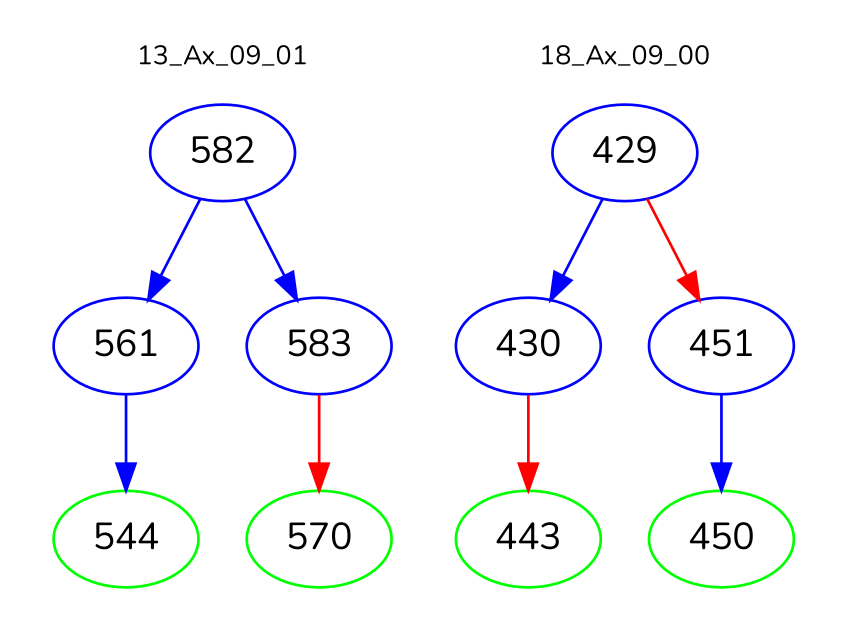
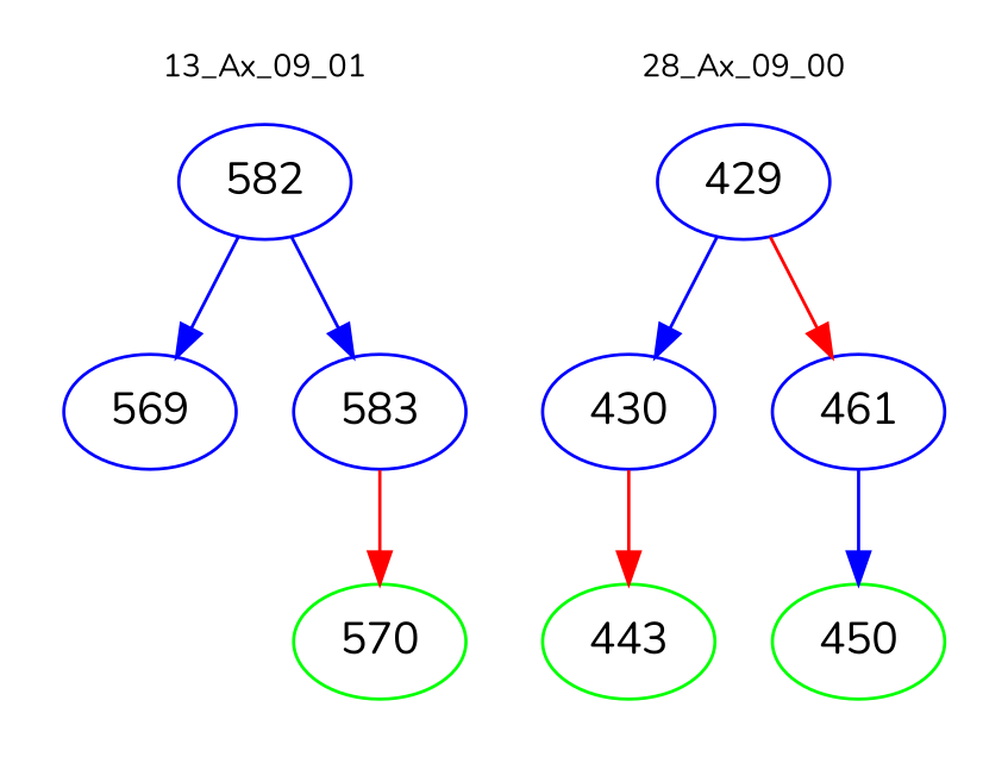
  digraph {
    fontname=Nunito
    node [color=blue fontname=Nunito]
    edge [color=blue fontname=Nunito]
    n1 [label=582]
-   n2 [label=561]
+   n2 [label=569]
    n3 [label=583]
-   n4 [color=green label=544]
    n5 [color=green label=570]
    n6 [label=429]
    n7 [label=430]
-   n8 [label=451]
+   n8 [label=461]
    n9 [color=green label=443]
    n10 [color=green label=450]
    subgraph cluster_1 {
      color=white
      fontsize=10
      label="13_Ax_09_01"
      n1
      n2
      n3
-     n4
      n5
    }
    subgraph cluster_2 {
      color=white
      fontsize=10
-     label="18_Ax_09_00"
+     label="28_Ax_09_00"
      n6
      n7
      n8
      n9
      n10
    }
    n1 -> n2
    n1 -> n3
-   n2 -> n4
    n3 -> n5 [color=red]
    n6 -> n7
    n6 -> n8 [color=red]
    n7 -> n9 [color=red]
    n8 -> n10
  }
